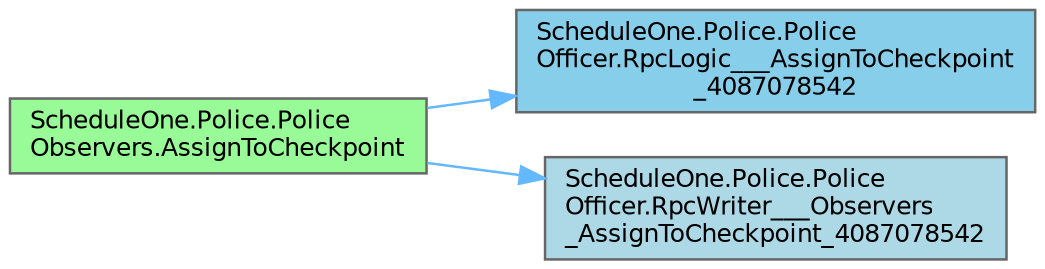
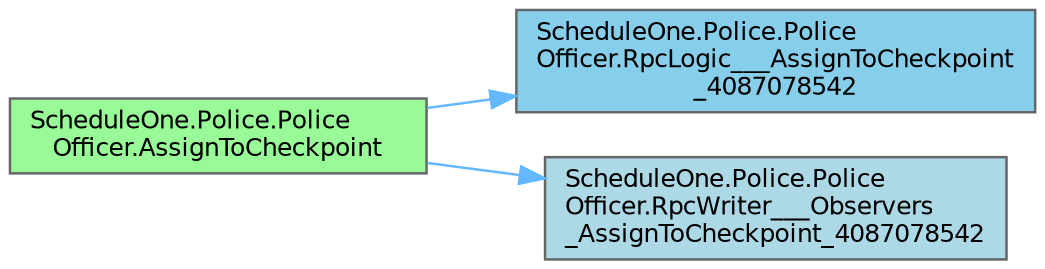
  digraph {
    rankdir=LR
    node [color=grey40 fontname=Helvetica fontsize=10 shape=box style=filled]
    edge [color=steelblue1 fontname=Helvetica fontsize=10 labelfontname=Helvetica labelfontsize=10 style=solid]
-   n1 [color=gray40 fillcolor=palegreen fontcolor=black height=0.2 label="ScheduleOne.Police.Police\lObservers.AssignToCheckpoint" width=0.4]
+   n1 [color=gray40 fillcolor=palegreen fontcolor=black height=0.2 label="ScheduleOne.Police.Police\lOfficer.AssignToCheckpoint" width=0.4]
    n2 [fillcolor=skyblue height=0.2 label="ScheduleOne.Police.Police\lOfficer.RpcLogic___AssignToCheckpoint\l_4087078542" width=0.4]
    n3 [fillcolor=lightblue height=0.2 label="ScheduleOne.Police.Police\lOfficer.RpcWriter___Observers\l_AssignToCheckpoint_4087078542" width=0.4]
    n1 -> n2
    n1 -> n3
  }
